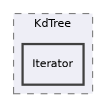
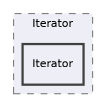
  digraph {
    compound=true
    n1 [color=grey25 fillcolor="#eeeef6" fontname=Helvetica fontsize=10 label=Iterator shape=box style="filled,bold,"]
    subgraph cluster_1 {
      bgcolor="#eeeef6"
      fontname=Helvetica
      fontsize=10
-     label=KdTree
+     label=Iterator
      pencolor=grey50
      style="filled,dashed,"
      n1
    }
  }
